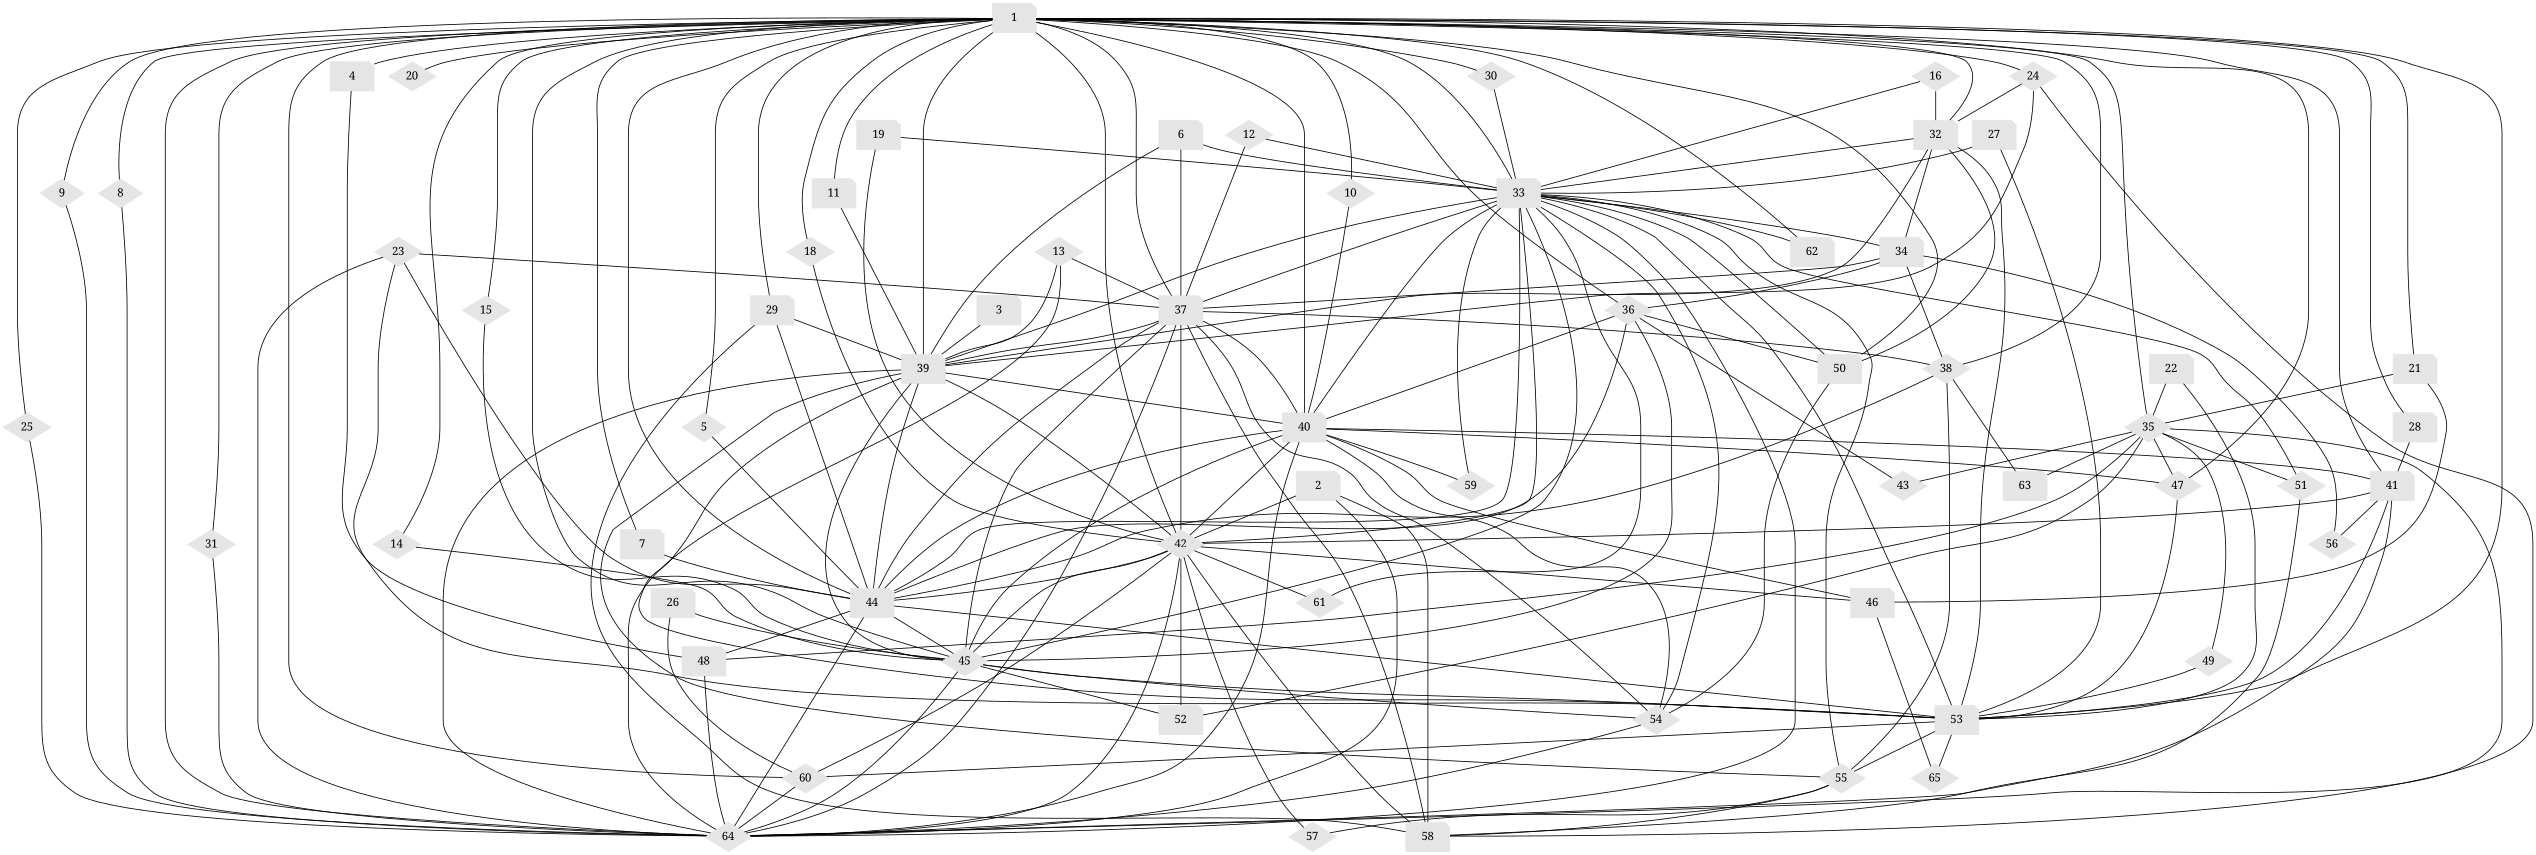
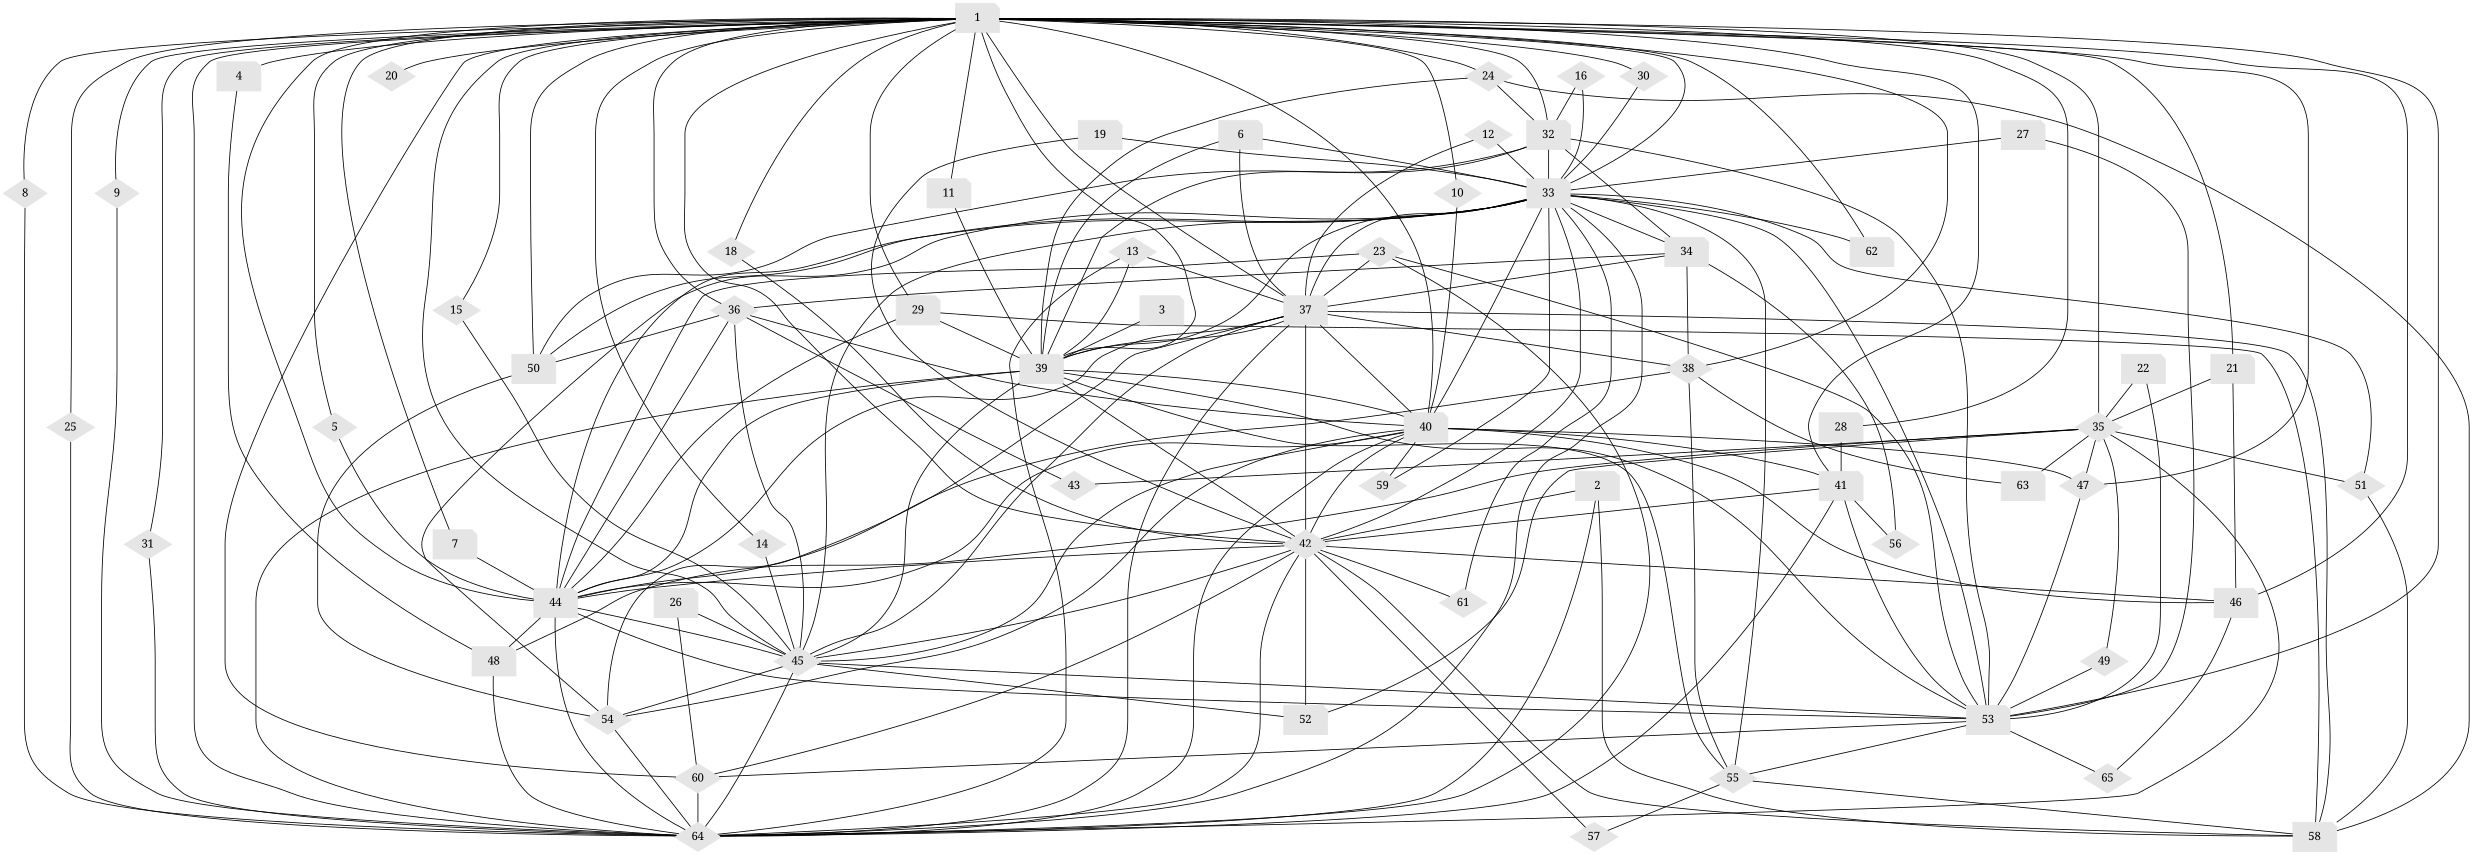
  graph {
    fontname="Noto Serif"
    node [color=gray90 fontname="Noto Serif" shape=diamond style=filled]
    edge [fontname="Noto Serif" weight=1.0]
    1 [shape=note]
    4 [shape=note]
    5
    7 [shape=note]
    8
    9
    10
    11 [shape=note]
    14
    15
    18
    20
    21 [shape=note]
    24
    25
    28 [shape=note]
    29 [shape=note]
    30
    31
    32 [shape=note]
    33 [shape=note]
    35
    36
    37 [shape=note]
    38
    39 [shape=note]
    40 [shape=note]
    41 [shape=note]
    42
    44 [shape=note]
    45
    46 [shape=note]
    47
    50 [shape=note]
    53 [shape=note]
    60
    62 [shape=note]
    64
    48 [shape=note]
    58 [shape=note]
    34 [shape=note]
    51
    54
    55
    59
    61
    43
    49
    52 [shape=note]
    63 [shape=note]
    56
    57
    65
    2 [shape=note]
    3 [shape=note]
    6 [shape=note]
    12
    13
    16
    19 [shape=note]
    22 [shape=note]
    23
    26 [shape=note]
    27 [shape=note]
    1 -- 4 [weight=2.0]
    1 -- 5
    1 -- 7
    1 -- 8
    1 -- 9
    1 -- 10
    1 -- 11
    1 -- 14
    1 -- 15
    1 -- 18
    1 -- 20 [weight=2.0]
    1 -- 21
    1 -- 24
    1 -- 25
    1 -- 28
    1 -- 29
    1 -- 30
    1 -- 31
    1 -- 32
    1 -- 33 [weight=2.0]
    1 -- 35 [weight=2.0]
    1 -- 36
    1 -- 37 [weight=2.0]
    1 -- 38
    1 -- 39 [weight=3.0]
    1 -- 40 [weight=4.0]
    1 -- 41
    1 -- 42 [weight=2.0]
    1 -- 44 [weight=2.0]
    1 -- 45 [weight=2.0]
+   1 -- 46 [weight=2.0]
    1 -- 47
    1 -- 50
    1 -- 53 [weight=2.0]
    1 -- 60
    1 -- 62
    1 -- 64 [weight=3.0]
    4 -- 48
    5 -- 44
    7 -- 44
    8 -- 64
    9 -- 64
    10 -- 40
    11 -- 39
    14 -- 45
    15 -- 45
    18 -- 42
    21 -- 35
    21 -- 46
    24 -- 32
    24 -- 39
    24 -- 58
    25 -- 64
    28 -- 41
    29 -- 39
    29 -- 44
    29 -- 58
    30 -- 33
    31 -- 64
    32 -- 33
    32 -- 39 [weight=2.0]
    32 -- 50 [weight=2.0]
    32 -- 53
    32 -- 34
    33 -- 37 [weight=3.0]
    33 -- 39
    33 -- 40 [weight=2.0]
    33 -- 42
    33 -- 44
    33 -- 45
    33 -- 50
    33 -- 53
    33 -- 62
    33 -- 64
    33 -- 34
    33 -- 51
    33 -- 54
    33 -- 55
    33 -- 59
    33 -- 61
    35 -- 47
    35 -- 64
    35 -- 48
    35 -- 51
    35 -- 43
    35 -- 49
    35 -- 52
    35 -- 63
    36 -- 40
    36 -- 44
    36 -- 45
    36 -- 50
    36 -- 43
    37 -- 38 [weight=2.0]
    37 -- 39
    37 -- 40
    37 -- 42 [weight=2.0]
    37 -- 44
    37 -- 45 [weight=2.0]
    37 -- 64 [weight=2.0]
    37 -- 58
    37 -- 54
    38 -- 44
    38 -- 55
    38 -- 63
    39 -- 40
    39 -- 42 [weight=2.0]
    39 -- 44
    39 -- 45
    39 -- 53
    39 -- 64 [weight=2.0]
    39 -- 55
    40 -- 41
    40 -- 42
    40 -- 44
    40 -- 45
    40 -- 46
    40 -- 47
    40 -- 64
    40 -- 54
    40 -- 59
    41 -- 42
    41 -- 53
    41 -- 64
    41 -- 56
    42 -- 44
    42 -- 45
    42 -- 46
    42 -- 60
    42 -- 64
    42 -- 58
    42 -- 61
    42 -- 52
    42 -- 57
    44 -- 45
    44 -- 53
    44 -- 64
    44 -- 48
    45 -- 53
    45 -- 64 [weight=2.0]
    45 -- 54
    45 -- 52
    46 -- 65
    47 -- 53
    50 -- 54
    53 -- 60
    53 -- 55
    53 -- 65
    60 -- 64
    48 -- 64
    34 -- 36
    34 -- 37
    34 -- 38
    34 -- 56
    51 -- 58
    54 -- 64
    55 -- 58
    55 -- 57
    49 -- 53
    2 -- 42
    2 -- 64
    2 -- 58
    3 -- 39
    6 -- 33
    6 -- 37 [weight=2.0]
    6 -- 39
    12 -- 33
    12 -- 37
    13 -- 37
    13 -- 39
    13 -- 64
    16 -- 32
    16 -- 33
    19 -- 33
    19 -- 42
    22 -- 35
    22 -- 53
    23 -- 37
    23 -- 44
    23 -- 53
    23 -- 64
    26 -- 45
    26 -- 60
    27 -- 33
    27 -- 53
  }
